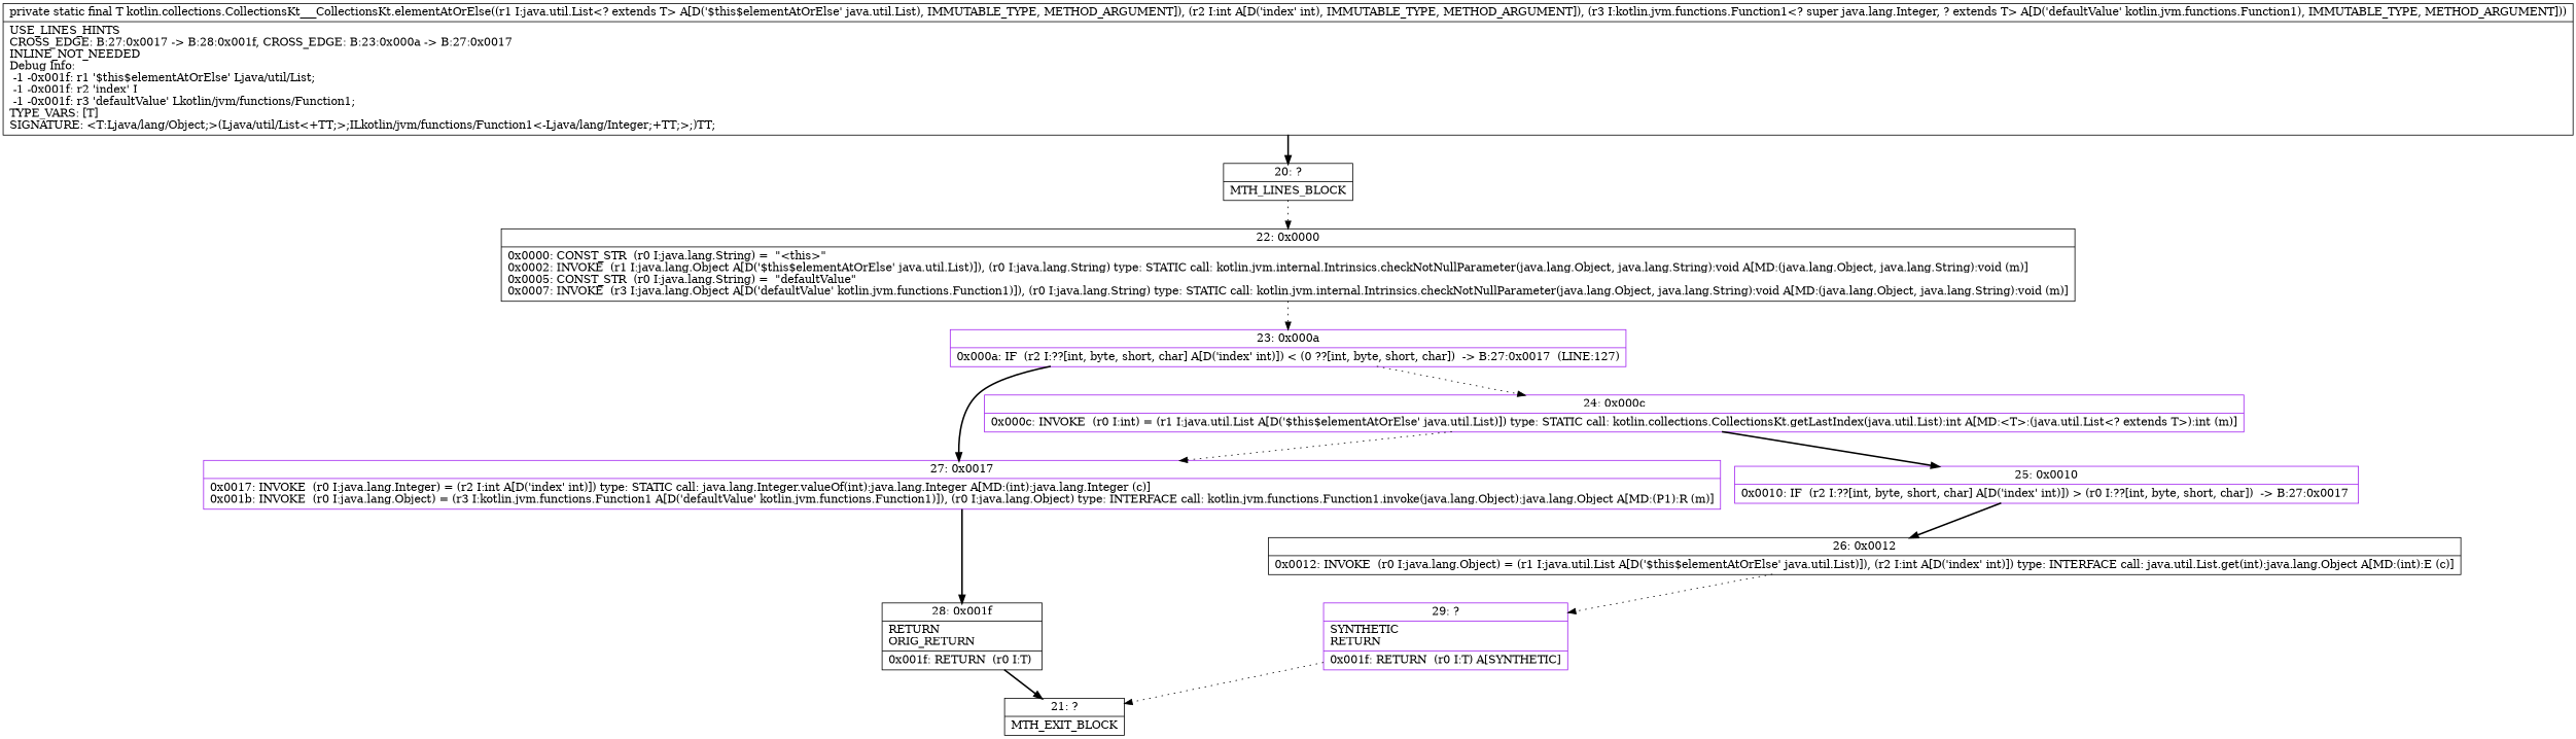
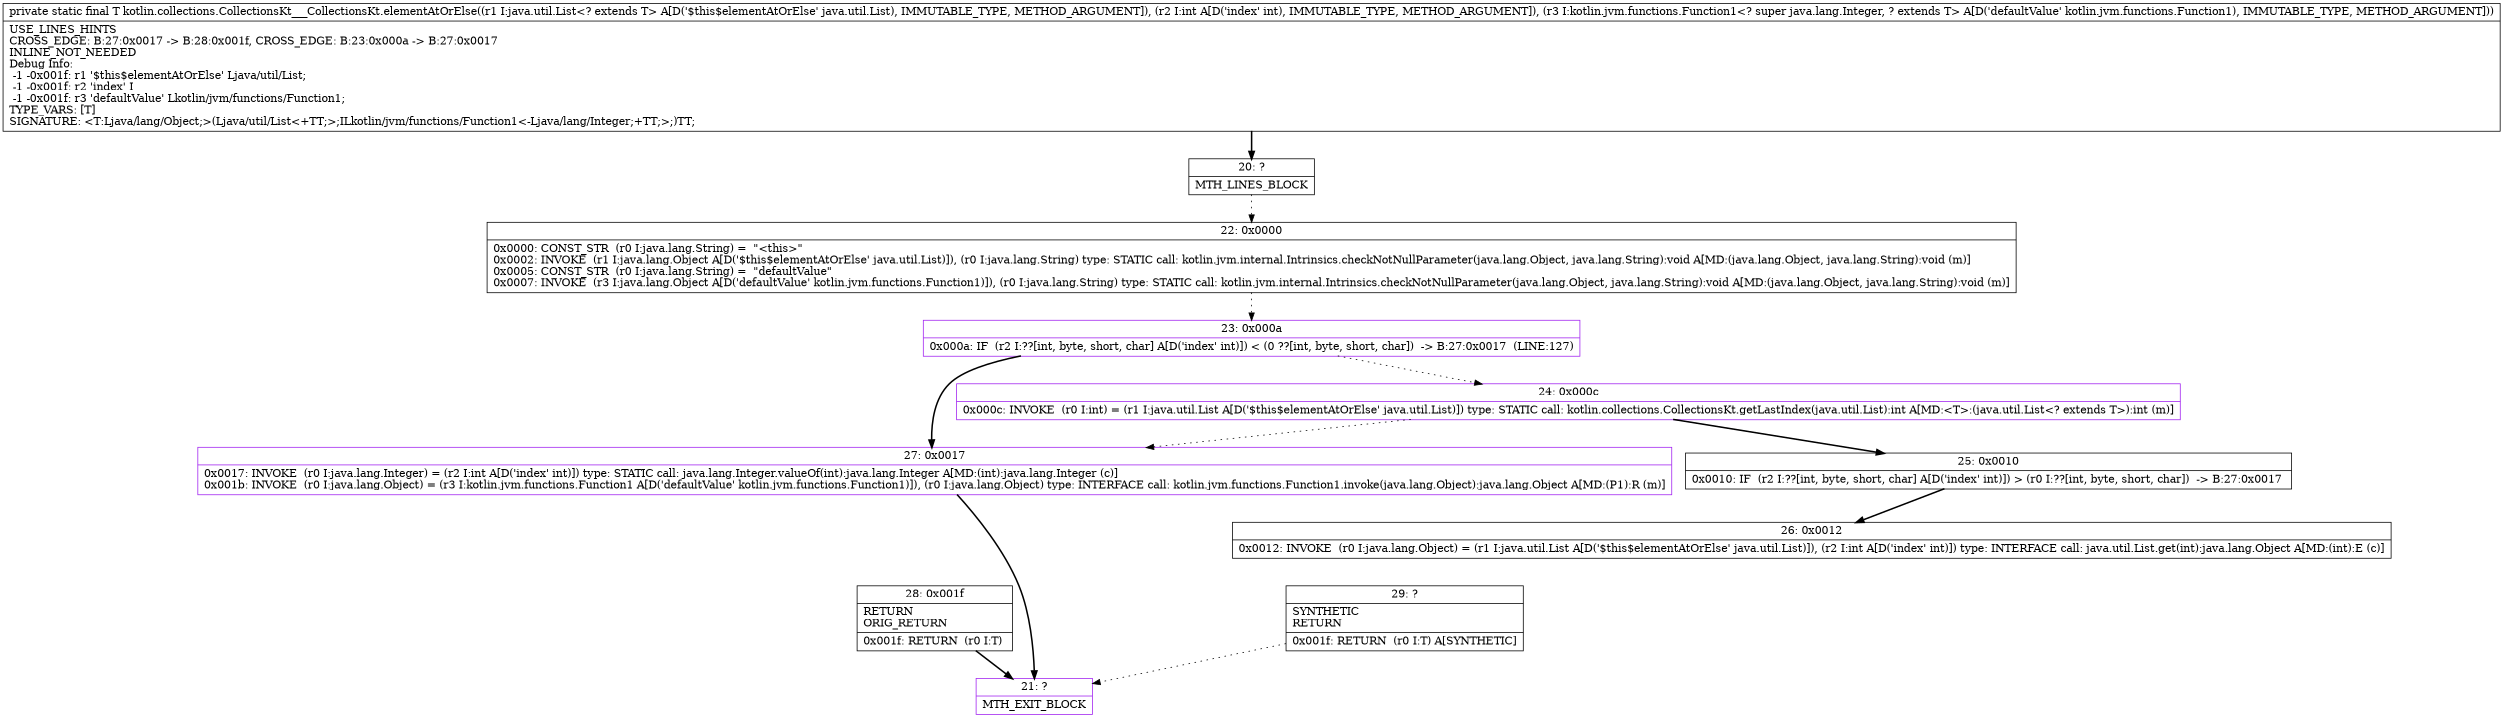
  digraph {
    node [color=black shape=record]
    edge [style=dotted]
    n1 [label="{20\:\ ?|MTH_LINES_BLOCK\l}"]
    n2 [label="{22\:\ 0x0000|0x0000: CONST_STR  (r0 I:java.lang.String) =  \"\<this\>\" \l0x0002: INVOKE  (r1 I:java.lang.Object A[D('$this$elementAtOrElse' java.util.List)]), (r0 I:java.lang.String) type: STATIC call: kotlin.jvm.internal.Intrinsics.checkNotNullParameter(java.lang.Object, java.lang.String):void A[MD:(java.lang.Object, java.lang.String):void (m)]\l0x0005: CONST_STR  (r0 I:java.lang.String) =  \"defaultValue\" \l0x0007: INVOKE  (r3 I:java.lang.Object A[D('defaultValue' kotlin.jvm.functions.Function1)]), (r0 I:java.lang.String) type: STATIC call: kotlin.jvm.internal.Intrinsics.checkNotNullParameter(java.lang.Object, java.lang.String):void A[MD:(java.lang.Object, java.lang.String):void (m)]\l}"]
    n3 [color=purple label="{23\:\ 0x000a|0x000a: IF  (r2 I:??[int, byte, short, char] A[D('index' int)]) \< (0 ??[int, byte, short, char])  \-\> B:27:0x0017  (LINE:127)\l}"]
    n4 [color=purple label="{24\:\ 0x000c|0x000c: INVOKE  (r0 I:int) = (r1 I:java.util.List A[D('$this$elementAtOrElse' java.util.List)]) type: STATIC call: kotlin.collections.CollectionsKt.getLastIndex(java.util.List):int A[MD:\<T\>:(java.util.List\<? extends T\>):int (m)]\l}"]
    n5 [color=purple label="{27\:\ 0x0017|0x0017: INVOKE  (r0 I:java.lang.Integer) = (r2 I:int A[D('index' int)]) type: STATIC call: java.lang.Integer.valueOf(int):java.lang.Integer A[MD:(int):java.lang.Integer (c)]\l0x001b: INVOKE  (r0 I:java.lang.Object) = (r3 I:kotlin.jvm.functions.Function1 A[D('defaultValue' kotlin.jvm.functions.Function1)]), (r0 I:java.lang.Object) type: INTERFACE call: kotlin.jvm.functions.Function1.invoke(java.lang.Object):java.lang.Object A[MD:(P1):R (m)]\l}"]
-   n6 [color=purple label="{25\:\ 0x0010|0x0010: IF  (r2 I:??[int, byte, short, char] A[D('index' int)]) \> (r0 I:??[int, byte, short, char])  \-\> B:27:0x0017 \l}"]
+   n6 [label="{25\:\ 0x0010|0x0010: IF  (r2 I:??[int, byte, short, char] A[D('index' int)]) \> (r0 I:??[int, byte, short, char])  \-\> B:27:0x0017 \l}"]
    n7 [label="{28\:\ 0x001f|RETURN\lORIG_RETURN\l|0x001f: RETURN  (r0 I:T) \l}"]
    n8 [label="{26\:\ 0x0012|0x0012: INVOKE  (r0 I:java.lang.Object) = (r1 I:java.util.List A[D('$this$elementAtOrElse' java.util.List)]), (r2 I:int A[D('index' int)]) type: INTERFACE call: java.util.List.get(int):java.lang.Object A[MD:(int):E (c)]\l}"]
-   n9 [color=purple label="{29\:\ ?|SYNTHETIC\lRETURN\l|0x001f: RETURN  (r0 I:T) A[SYNTHETIC]\l}"]
-   n10 [label="{21\:\ ?|MTH_EXIT_BLOCK\l}"]
+   n9 [label="{29\:\ ?|SYNTHETIC\lRETURN\l|0x001f: RETURN  (r0 I:T) A[SYNTHETIC]\l}"]
+   n10 [color=purple label="{21\:\ ?|MTH_EXIT_BLOCK\l}"]
    n11 [label="{private static final T kotlin.collections.CollectionsKt___CollectionsKt.elementAtOrElse((r1 I:java.util.List\<? extends T\> A[D('$this$elementAtOrElse' java.util.List), IMMUTABLE_TYPE, METHOD_ARGUMENT]), (r2 I:int A[D('index' int), IMMUTABLE_TYPE, METHOD_ARGUMENT]), (r3 I:kotlin.jvm.functions.Function1\<? super java.lang.Integer, ? extends T\> A[D('defaultValue' kotlin.jvm.functions.Function1), IMMUTABLE_TYPE, METHOD_ARGUMENT]))  | USE_LINES_HINTS\lCROSS_EDGE: B:27:0x0017 \-\> B:28:0x001f, CROSS_EDGE: B:23:0x000a \-\> B:27:0x0017\lINLINE_NOT_NEEDED\lDebug Info:\l  \-1 \-0x001f: r1 '$this$elementAtOrElse' Ljava\/util\/List;\l  \-1 \-0x001f: r2 'index' I\l  \-1 \-0x001f: r3 'defaultValue' Lkotlin\/jvm\/functions\/Function1;\lTYPE_VARS: [T]\lSIGNATURE: \<T:Ljava\/lang\/Object;\>(Ljava\/util\/List\<+TT;\>;ILkotlin\/jvm\/functions\/Function1\<\-Ljava\/lang\/Integer;+TT;\>;)TT;\l}"]
    n1 -> n2
    n2 -> n3
    n3 -> n4
    n3 -> n5 [style=bold]
    n4 -> n5
    n4 -> n6 [style=bold]
-   n5 -> n7 [style=bold]
+   n5 -> n10 [style=bold]
    n6 -> n8 [style=bold]
    n7 -> n10 [style=bold]
-   n8 -> n9
    n9 -> n10
    n11 -> n1 [style=bold]
  }
